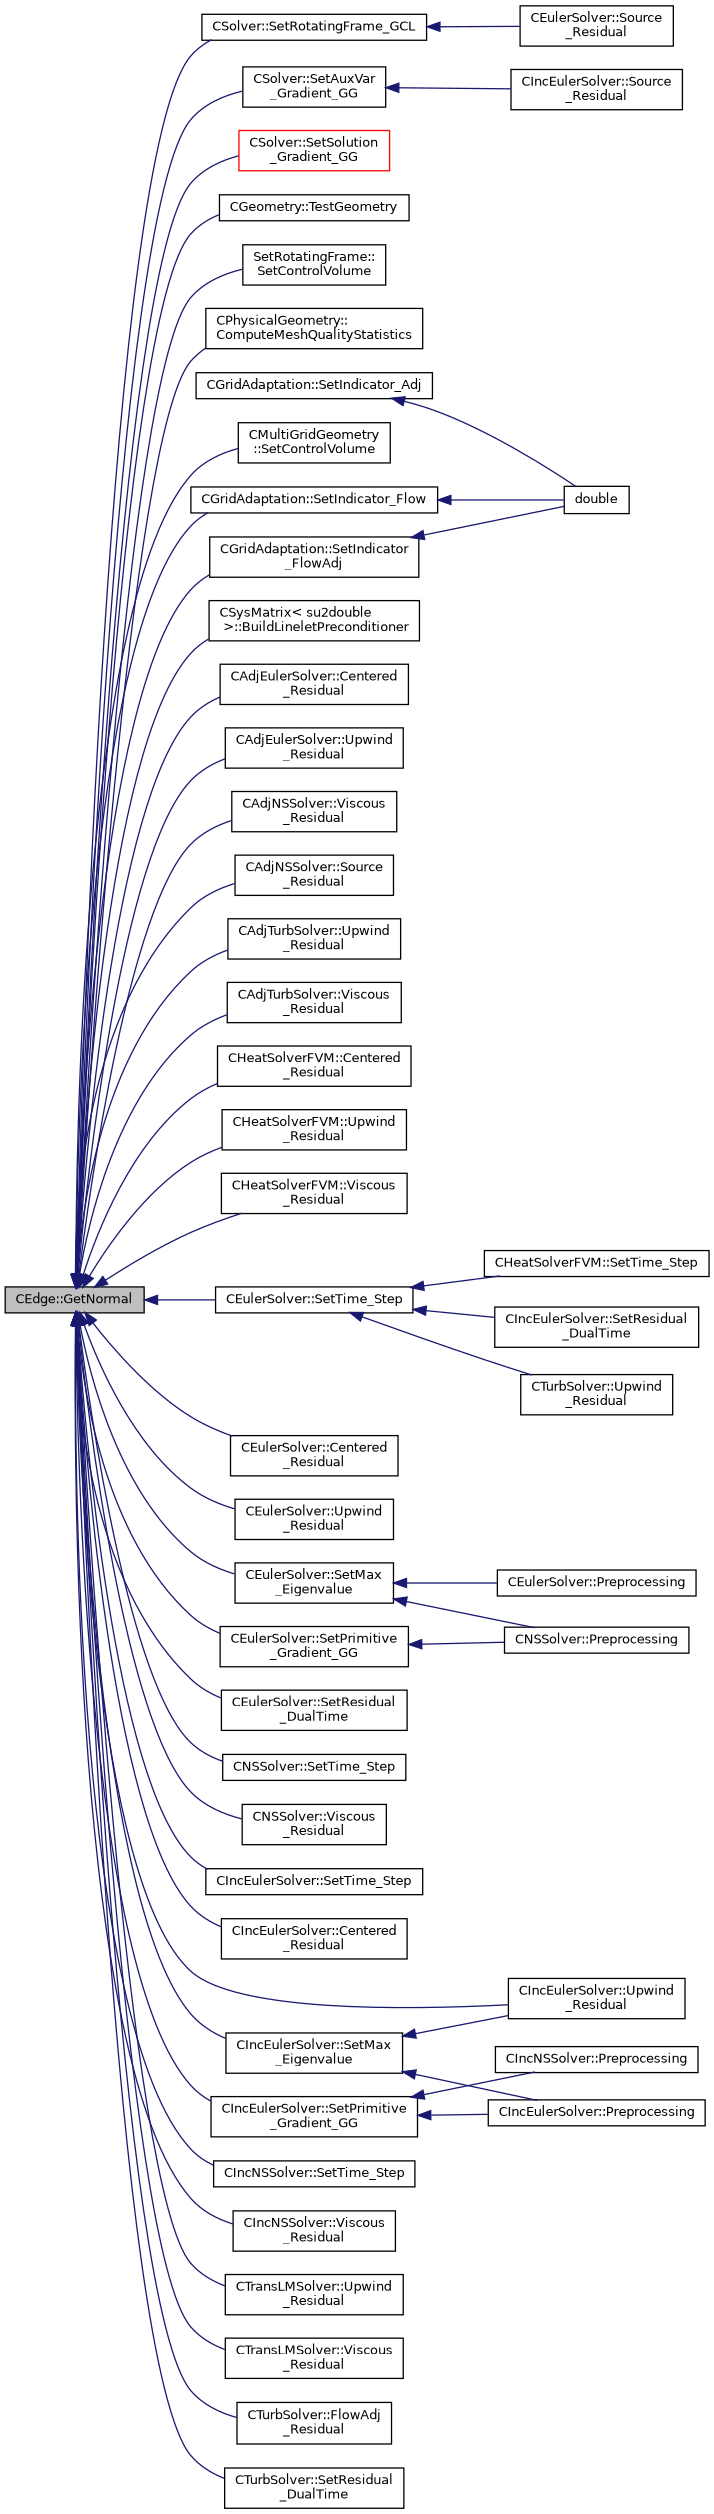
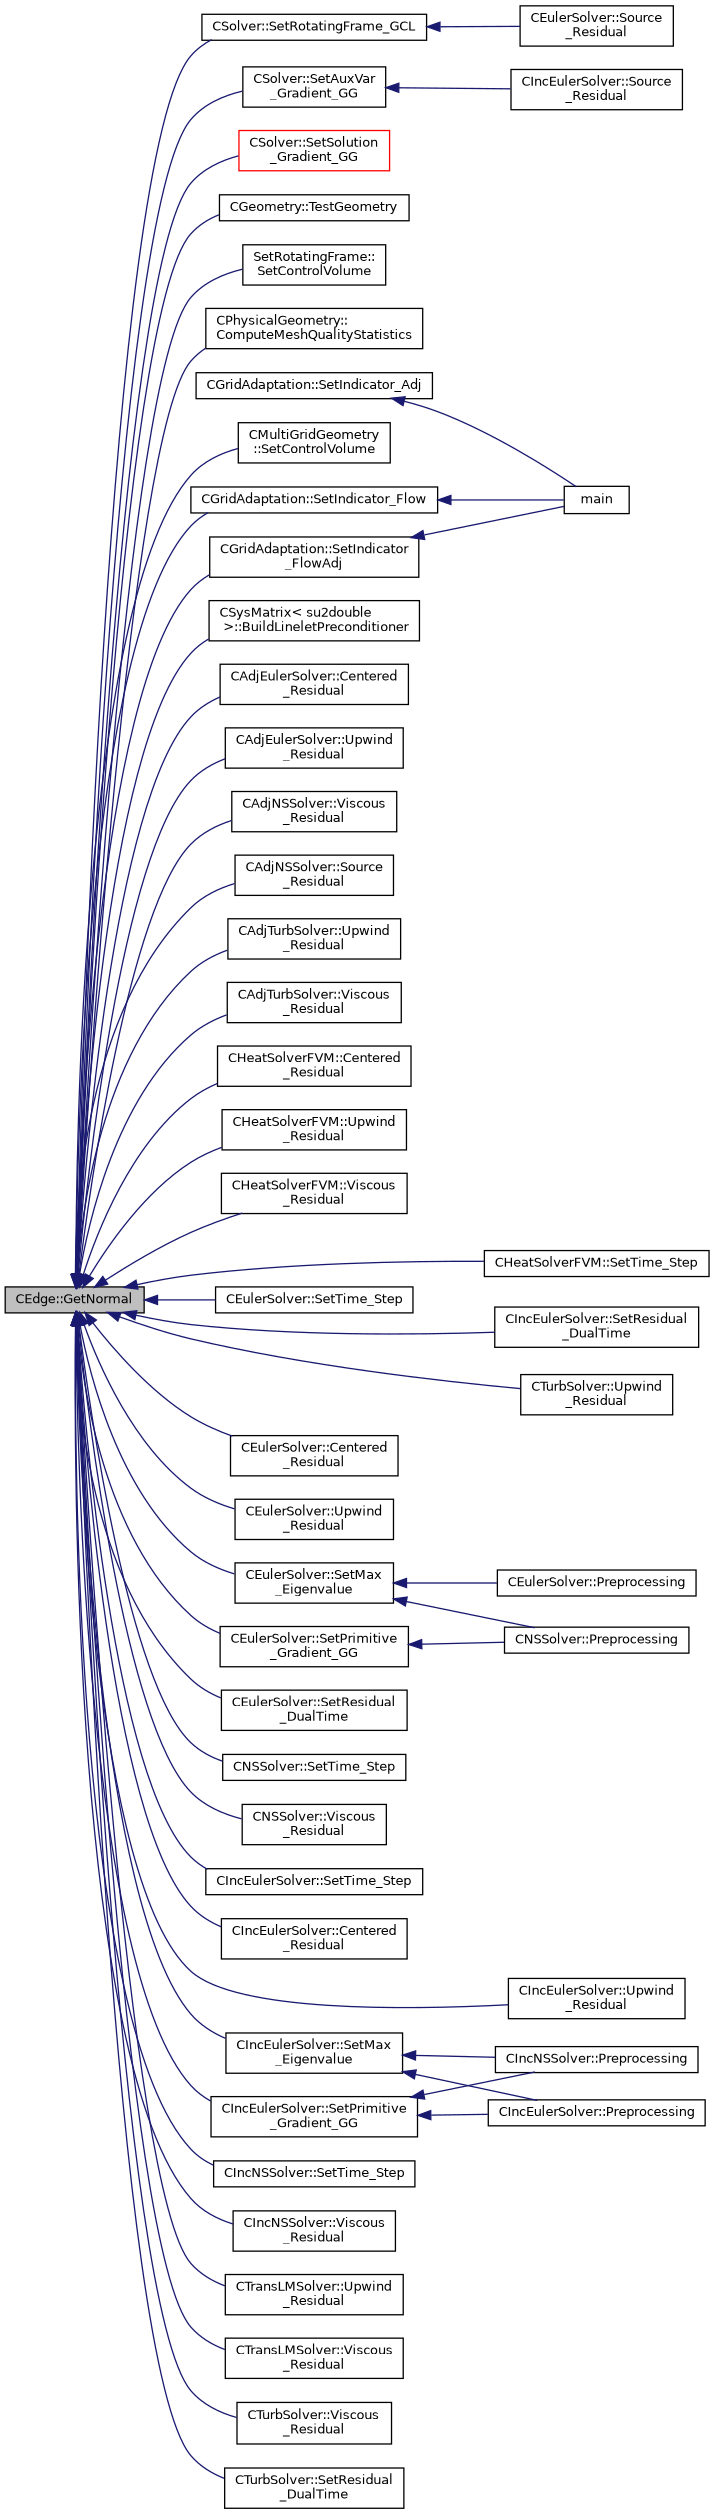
  digraph {
    rankdir=LR
    node [color=black fillcolor=white fontname=Helvetica fontsize=10 shape=record style=filled]
    edge [color=midnightblue dir=back fontname=Helvetica fontsize=10 labelfontname=Helvetica labelfontsize=10 style=solid]
    n1 [fillcolor=grey75 fontcolor=black height=0.2 label="CEdge::GetNormal" width=0.4]
    n2 [height=0.2 label="CGeometry::TestGeometry" width=0.4]
    n3 [height=0.2 label="SetRotatingFrame::\lSetControlVolume" width=0.4]
    n4 [height=0.2 label="CPhysicalGeometry::\lComputeMeshQualityStatistics" width=0.4]
    n5 [height=0.2 label="CMultiGridGeometry\l::SetControlVolume" width=0.4]
    n6 [height=0.2 label="CGridAdaptation::SetIndicator_Flow" width=0.4]
    n7 [height=0.2 label="CGridAdaptation::SetIndicator\l_FlowAdj" width=0.4]
    n8 [height=0.2 label="CSysMatrix\< su2double\l \>::BuildLineletPreconditioner" width=0.4]
    n9 [height=0.2 label="CAdjEulerSolver::Centered\l_Residual" width=0.4]
    n10 [height=0.2 label="CAdjEulerSolver::Upwind\l_Residual" width=0.4]
    n11 [height=0.2 label="CAdjNSSolver::Viscous\l_Residual" width=0.4]
    n12 [height=0.2 label="CAdjNSSolver::Source\l_Residual" width=0.4]
    n13 [height=0.2 label="CAdjTurbSolver::Upwind\l_Residual" width=0.4]
    n14 [height=0.2 label="CAdjTurbSolver::Viscous\l_Residual" width=0.4]
    n15 [height=0.2 label="CHeatSolverFVM::Centered\l_Residual" width=0.4]
    n16 [height=0.2 label="CHeatSolverFVM::Upwind\l_Residual" width=0.4]
    n17 [height=0.2 label="CHeatSolverFVM::Viscous\l_Residual" width=0.4]
    n18 [height=0.2 label="CHeatSolverFVM::SetTime_Step" width=0.4]
    n19 [height=0.2 label="CEulerSolver::SetTime_Step" width=0.4]
    n20 [height=0.2 label="CEulerSolver::Centered\l_Residual" width=0.4]
    n21 [height=0.2 label="CEulerSolver::Upwind\l_Residual" width=0.4]
    n22 [height=0.2 label="CEulerSolver::SetMax\l_Eigenvalue" width=0.4]
    n23 [height=0.2 label="CEulerSolver::SetPrimitive\l_Gradient_GG" width=0.4]
    n24 [height=0.2 label="CEulerSolver::SetResidual\l_DualTime" width=0.4]
    n25 [height=0.2 label="CNSSolver::SetTime_Step" width=0.4]
    n26 [height=0.2 label="CNSSolver::Viscous\l_Residual" width=0.4]
    n27 [height=0.2 label="CIncEulerSolver::SetTime_Step" width=0.4]
    n28 [height=0.2 label="CIncEulerSolver::Centered\l_Residual" width=0.4]
    n29 [height=0.2 label="CIncEulerSolver::Upwind\l_Residual" width=0.4]
    n30 [height=0.2 label="CIncEulerSolver::SetMax\l_Eigenvalue" width=0.4]
    n31 [height=0.2 label="CIncEulerSolver::SetPrimitive\l_Gradient_GG" width=0.4]
    n32 [height=0.2 label="CIncEulerSolver::SetResidual\l_DualTime" width=0.4]
    n33 [height=0.2 label="CIncNSSolver::SetTime_Step" width=0.4]
    n34 [height=0.2 label="CIncNSSolver::Viscous\l_Residual" width=0.4]
    n35 [height=0.2 label="CTransLMSolver::Upwind\l_Residual" width=0.4]
    n36 [height=0.2 label="CTransLMSolver::Viscous\l_Residual" width=0.4]
    n37 [height=0.2 label="CTurbSolver::Upwind\l_Residual" width=0.4]
-   n38 [height=0.2 label="CTurbSolver::FlowAdj\l_Residual" width=0.4]
+   n38 [height=0.2 label="CTurbSolver::Viscous\l_Residual" width=0.4]
    n39 [height=0.2 label="CTurbSolver::SetResidual\l_DualTime" width=0.4]
    n40 [height=0.2 label="CSolver::SetRotatingFrame_GCL" width=0.4]
    n41 [height=0.2 label="CSolver::SetAuxVar\l_Gradient_GG" width=0.4]
    n42 [color=red height=0.2 label="CSolver::SetSolution\l_Gradient_GG" width=0.4]
-   n43 [height=0.2 label=double width=0.4]
+   n43 [height=0.2 label=main width=0.4]
    n44 [height=0.2 label="CGridAdaptation::SetIndicator_Adj" width=0.4]
    n45 [height=0.2 label="CEulerSolver::Preprocessing" width=0.4]
    n46 [height=0.2 label="CNSSolver::Preprocessing" width=0.4]
    n47 [height=0.2 label="CIncEulerSolver::Preprocessing" width=0.4]
    n48 [height=0.2 label="CIncNSSolver::Preprocessing" width=0.4]
    n49 [height=0.2 label="CEulerSolver::Source\l_Residual" width=0.4]
    n50 [height=0.2 label="CIncEulerSolver::Source\l_Residual" width=0.4]
    n1 -> n2
    n1 -> n3
    n1 -> n4
    n1 -> n5
    n1 -> n6
    n1 -> n7
    n1 -> n8
    n1 -> n9
    n1 -> n10
    n1 -> n11
    n1 -> n12
    n1 -> n13
    n1 -> n14
    n1 -> n15
    n1 -> n16
    n1 -> n17
-   n19 -> n18
+   n1 -> n18
    n1 -> n19
    n1 -> n20
    n1 -> n21
    n1 -> n22
    n1 -> n23
    n1 -> n24
    n1 -> n25
    n1 -> n26
    n1 -> n27
    n1 -> n28
    n1 -> n29
    n1 -> n30
    n1 -> n31
-   n19 -> n32
+   n1 -> n32
    n1 -> n33
    n1 -> n34
    n1 -> n35
    n1 -> n36
-   n19 -> n37
+   n1 -> n37
    n1 -> n38
    n1 -> n39
    n1 -> n40
    n1 -> n41
    n1 -> n42
    n6 -> n43
    n7 -> n43
    n22 -> n45
    n22 -> n46
    n23 -> n46
    n30 -> n47
-   n30 -> n29
+   n30 -> n48
    n31 -> n47
    n31 -> n48
    n40 -> n49
    n41 -> n50
    n44 -> n43
  }
